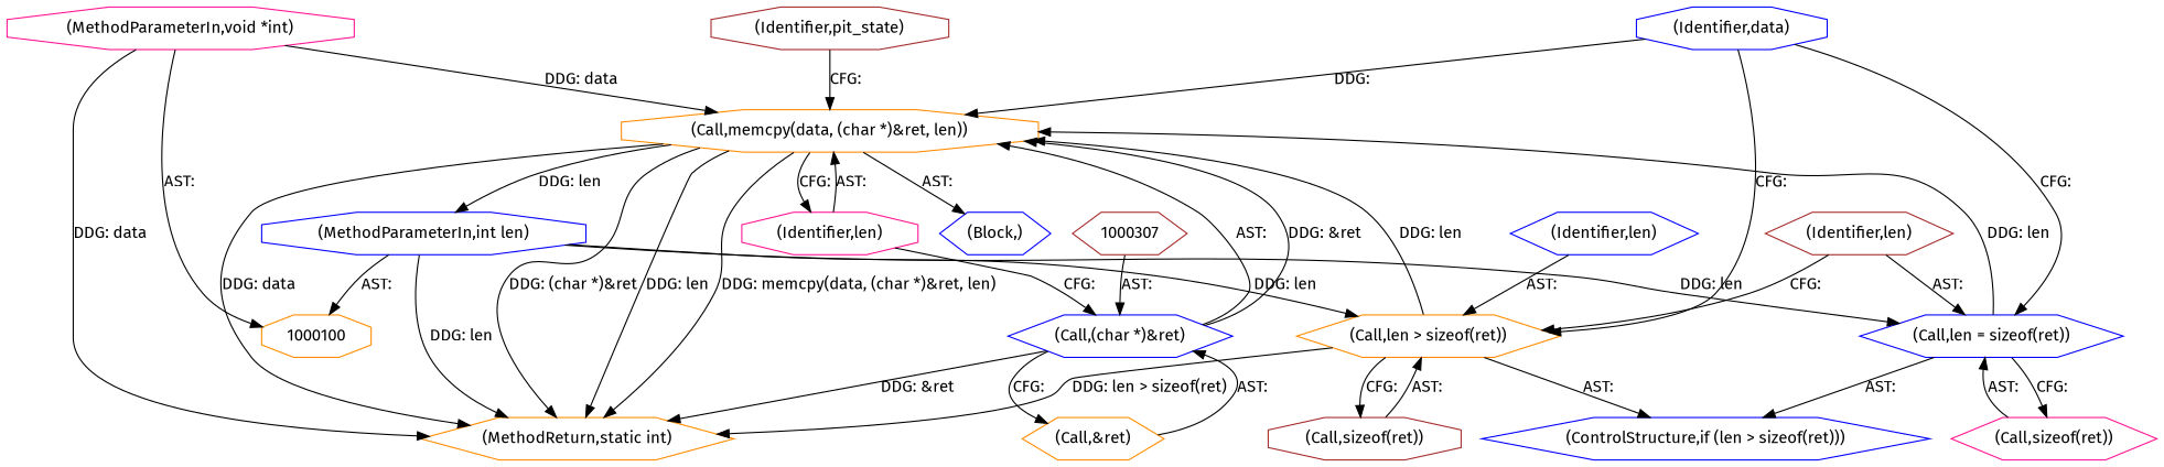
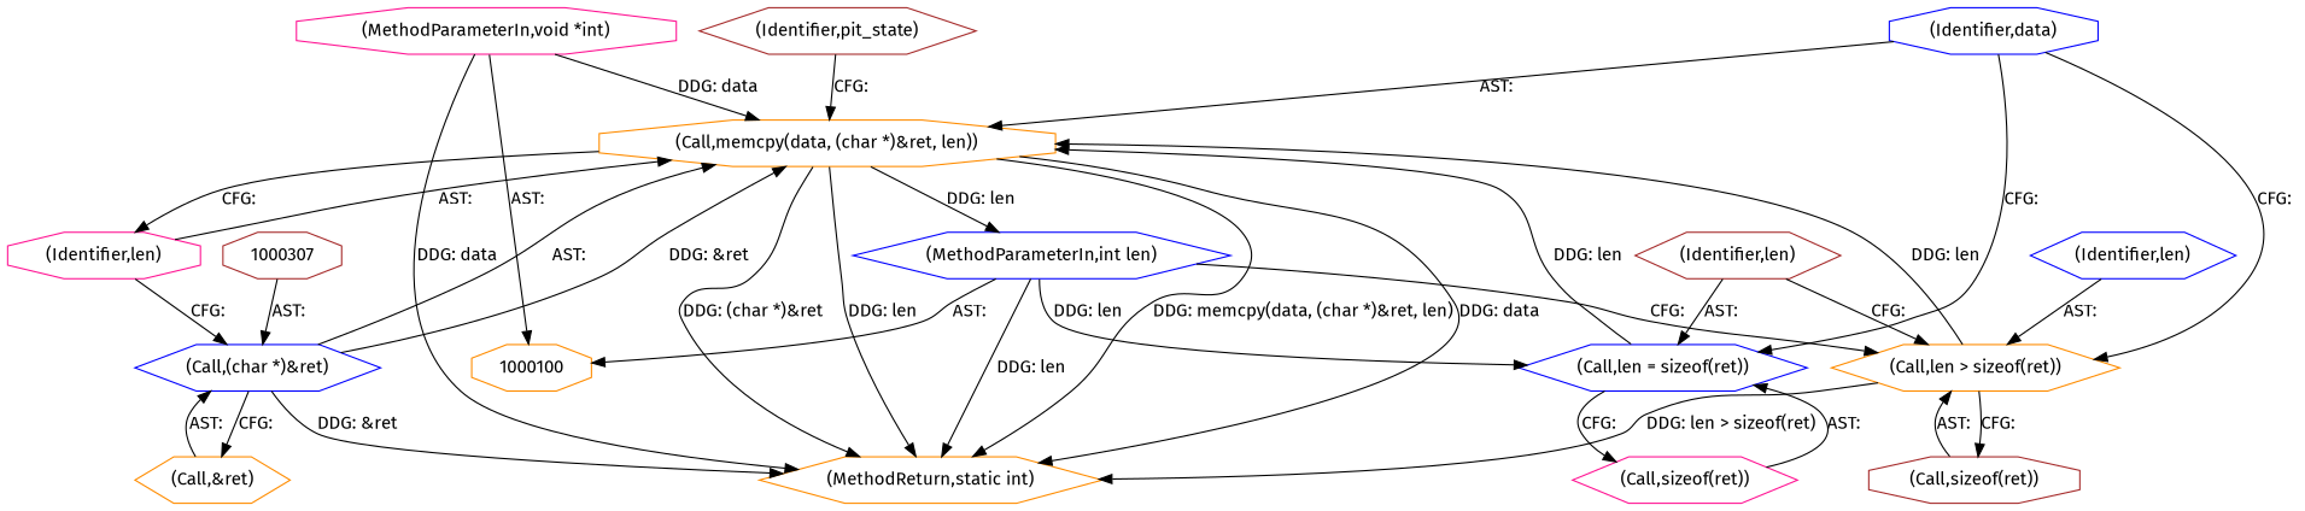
  digraph {
    fontname="Fira Sans"
    node [color=blue fontname="Fira Sans" shape=hexagon]
    edge [fontname="Fira Sans"]
    n1 [color=darkorange label="(Call,memcpy(data, (char *)&ret, len))" shape=octagon]
-   n2 [label="(Block,)"]
    n3 [color=deeppink label="(Identifier,len)" shape=octagon]
    n4 [color=darkorange label="(MethodReturn,static int)"]
-   n5 [label="(MethodParameterIn,int len)" shape=octagon]
+   n5 [label="(MethodParameterIn,int len)"]
    n6 [label="(Call,(char *)&ret)"]
    n7 [color=deeppink label="(MethodParameterIn,void *int)" shape=octagon]
    1000100 [color=darkorange shape=octagon]
    n9 [color=darkorange label="(Call,&ret)"]
    n10 [label="(Call,len = sizeof(ret))"]
-   n11 [label="(ControlStructure,if (len > sizeof(ret)))"]
    n12 [color=deeppink label="(Call,sizeof(ret))"]
    n13 [color=darkorange label="(Call,len > sizeof(ret))"]
    n14 [color=brown label="(Call,sizeof(ret))" shape=octagon]
    n15 [label="(Identifier,len)"]
-   n16 [color=brown label="(Identifier,pit_state)" shape=octagon]
+   n16 [color=brown label="(Identifier,pit_state)"]
    n17 [label="(Identifier,data)" shape=octagon]
    n18 [color=brown label="(Identifier,len)"]
-   1000307 [color=brown]
-   n1 -> n2 [label="AST: "]
+   1000307 [color=brown shape=octagon]
    n1 -> n3 [label="CFG: "]
    n1 -> n4 [label="DDG: (char *)&ret"]
    n1 -> n4 [label="DDG: len"]
    n1 -> n4 [label="DDG: memcpy(data, (char *)&ret, len)"]
    n1 -> n4 [label="DDG: data"]
    n1 -> n5 [label="DDG: len"]
    n3 -> n1 [label="AST: "]
    n3 -> n6 [label="CFG: "]
    n5 -> n4 [label="DDG: len"]
    n5 -> 1000100 [label="AST: "]
    n5 -> n10 [label="DDG: len"]
-   n5 -> n13 [label="DDG: len"]
+   n5 -> n13 [label="CFG: "]
    n6 -> n1 [label="AST: "]
    n6 -> n1 [label="DDG: &ret"]
    n6 -> n4 [label="DDG: &ret"]
    n6 -> n9 [label="CFG: "]
    n7 -> n1 [label="DDG: data"]
    n7 -> n4 [label="DDG: data"]
    n7 -> 1000100 [label="AST: "]
    n9 -> n6 [label="AST: "]
    n10 -> n1 [label="DDG: len"]
-   n10 -> n11 [label="AST: "]
    n10 -> n12 [label="CFG: "]
    n12 -> n10 [label="AST: "]
    n13 -> n1 [label="DDG: len"]
    n13 -> n4 [label="DDG: len > sizeof(ret)"]
-   n13 -> n11 [label="AST: "]
    n13 -> n14 [label="CFG: "]
    n14 -> n13 [label="AST: "]
    n15 -> n13 [label="AST: "]
    n16 -> n1 [label="CFG: "]
-   n17 -> n1 [label="DDG: "]
+   n17 -> n1 [label="AST: "]
    n17 -> n10 [label="CFG: "]
    n17 -> n13 [label="CFG: "]
    n18 -> n10 [label="AST: "]
    n18 -> n13 [label="CFG: "]
    1000307 -> n6 [label="AST: "]
  }
